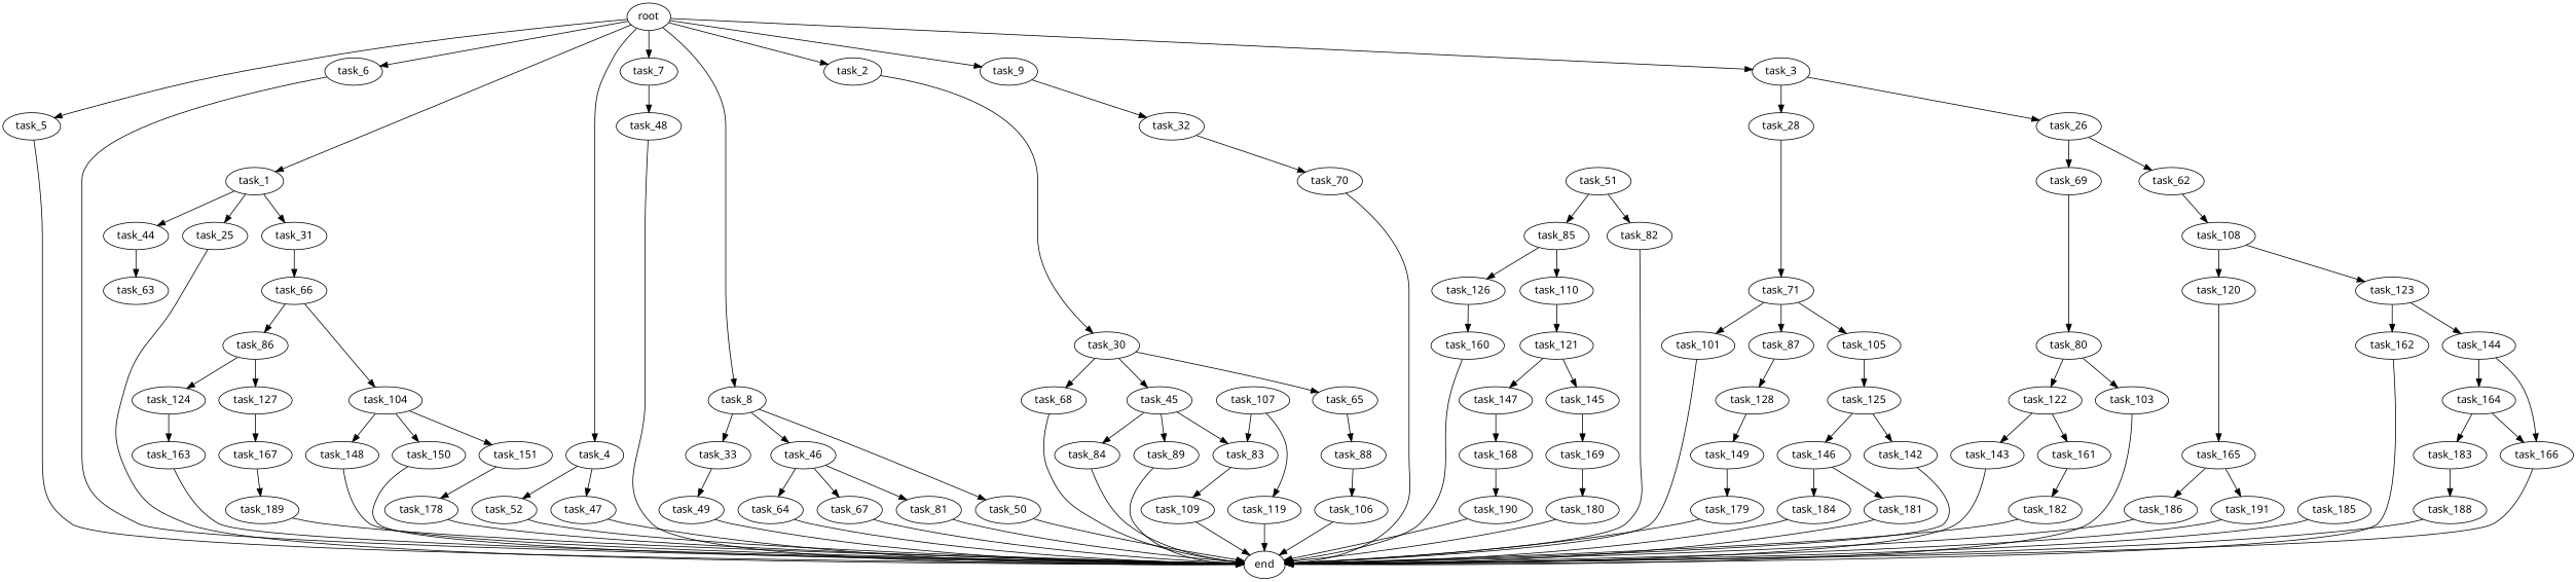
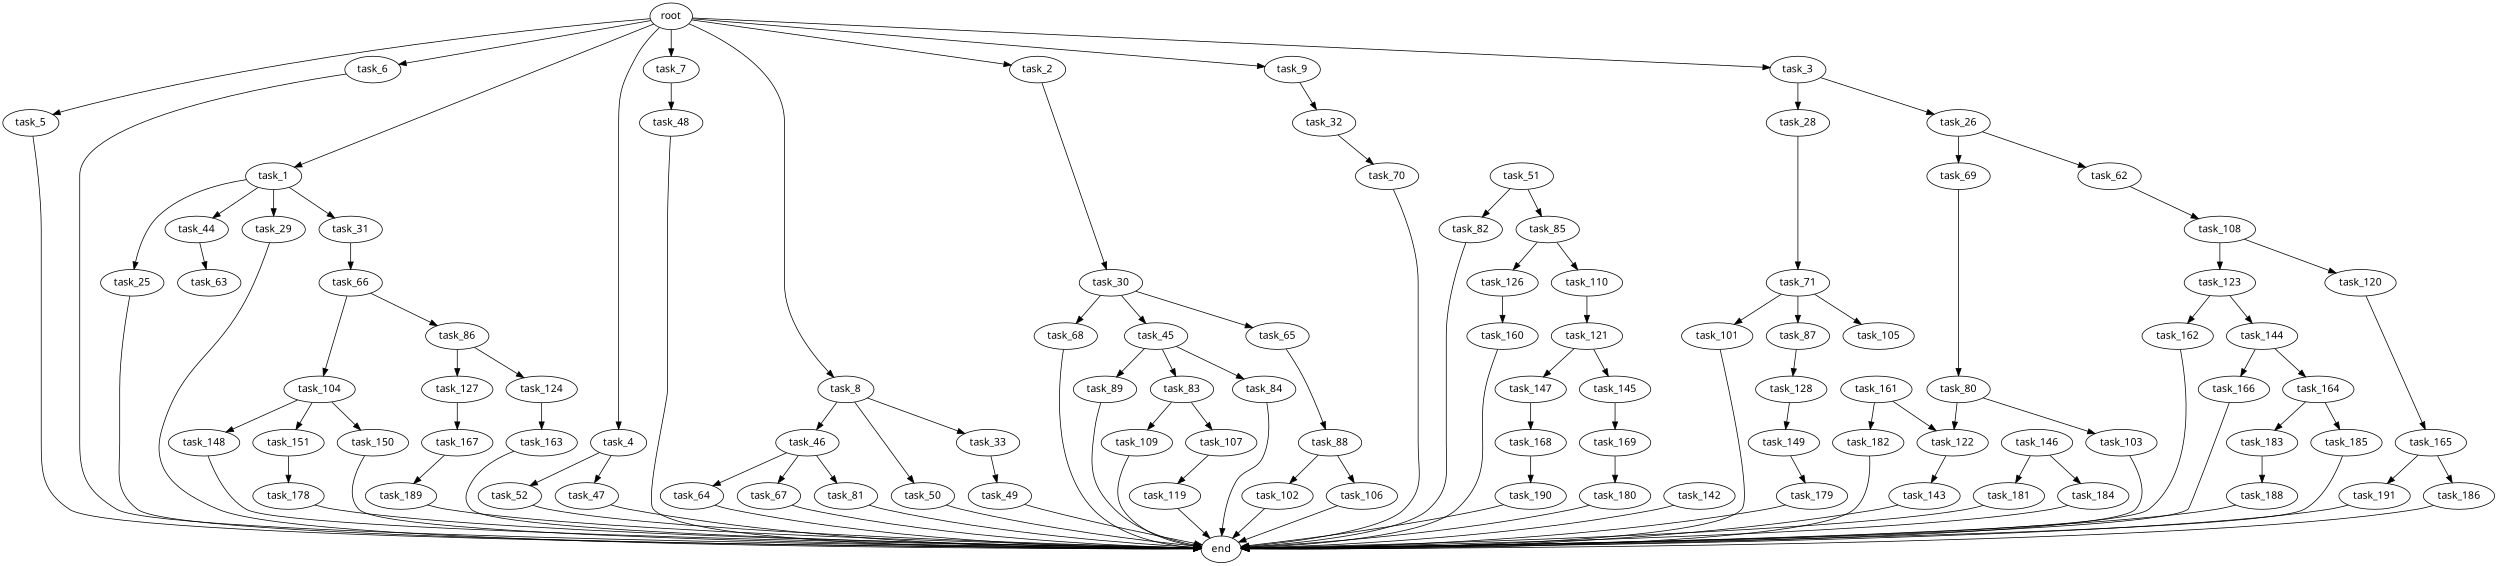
  digraph {
    fontname="Noto Sans"
    node [fontname="Noto Sans"]
    edge [fontname="Noto Sans"]
    root
    task_1
    task_2
    task_3
    task_4
    task_5
    task_6
    task_7
    task_8
    task_9
    task_25
+   task_29
    task_31
    task_44
    task_30
    task_26
    task_28
    task_47
    task_52
    end
    task_48
    task_33
    task_46
    task_50
    task_32
    task_66
    task_63
    task_45
    task_65
    task_68
    task_62
    task_69
    task_71
    task_49
    task_64
    task_67
    task_81
    task_70
    task_108
    task_80
    task_51
    task_82
    task_85
    task_87
    task_101
    task_105
    task_83
    task_84
    task_89
    task_88
    task_86
    task_104
    task_107
    task_109
    task_110
    task_126
    task_120
    task_123
+   task_102
    task_106
    task_124
    task_127
    task_148
    task_150
    task_151
    task_103
    task_122
    task_128
-   task_125
    task_143
    task_161
    task_119
    task_121
    task_160
    task_163
    task_167
    task_149
    task_178
    task_142
    task_146
    task_165
    task_144
    task_162
    task_145
    task_147
    task_186
    task_191
    task_169
    task_168
    task_182
    task_164
    task_166
    task_181
    task_184
    task_189
    task_179
    task_183
    task_185
    task_180
    task_190
    task_188
    root -> task_1
    root -> task_2
    root -> task_3
    root -> task_4
    root -> task_5
    root -> task_6
    root -> task_7
    root -> task_8
    root -> task_9
    task_1 -> task_25
+   task_1 -> task_29
    task_1 -> task_31
    task_1 -> task_44
    task_2 -> task_30
    task_3 -> task_26
    task_3 -> task_28
    task_4 -> task_47
    task_4 -> task_52
    task_5 -> end
    task_6 -> end
    task_7 -> task_48
    task_8 -> task_33
    task_8 -> task_46
    task_8 -> task_50
    task_9 -> task_32
    task_25 -> end
+   task_29 -> end
    task_31 -> task_66
    task_44 -> task_63
    task_30 -> task_45
    task_30 -> task_65
    task_30 -> task_68
    task_26 -> task_62
    task_26 -> task_69
    task_28 -> task_71
    task_47 -> end
    task_52 -> end
    task_48 -> end
    task_33 -> task_49
    task_46 -> task_64
    task_46 -> task_67
    task_46 -> task_81
    task_50 -> end
    task_32 -> task_70
    task_66 -> task_86
    task_66 -> task_104
    task_45 -> task_83
    task_45 -> task_84
    task_45 -> task_89
    task_65 -> task_88
    task_68 -> end
    task_62 -> task_108
    task_69 -> task_80
    task_71 -> task_87
    task_71 -> task_101
    task_71 -> task_105
    task_49 -> end
    task_64 -> end
    task_67 -> end
    task_81 -> end
    task_70 -> end
    task_108 -> task_120
    task_108 -> task_123
    task_80 -> task_103
    task_80 -> task_122
    task_51 -> task_82
    task_51 -> task_85
    task_82 -> end
    task_85 -> task_110
    task_85 -> task_126
    task_87 -> task_128
    task_101 -> end
-   task_105 -> task_125
-   task_107 -> task_83
+   task_83 -> task_107
    task_83 -> task_109
    task_84 -> end
    task_89 -> end
+   task_88 -> task_102
    task_88 -> task_106
    task_86 -> task_124
    task_86 -> task_127
    task_104 -> task_148
    task_104 -> task_150
    task_104 -> task_151
    task_107 -> task_119
    task_109 -> end
    task_110 -> task_121
    task_126 -> task_160
    task_120 -> task_165
    task_123 -> task_144
    task_123 -> task_162
+   task_102 -> end
    task_106 -> end
    task_124 -> task_163
    task_127 -> task_167
    task_148 -> end
    task_150 -> end
    task_151 -> task_178
    task_103 -> end
    task_122 -> task_143
-   task_122 -> task_161
+   task_161 -> task_122
    task_128 -> task_149
-   task_125 -> task_142
-   task_125 -> task_146
    task_143 -> end
    task_161 -> task_182
    task_119 -> end
    task_121 -> task_145
    task_121 -> task_147
    task_160 -> end
    task_163 -> end
    task_167 -> task_189
    task_149 -> task_179
    task_178 -> end
    task_142 -> end
    task_146 -> task_181
    task_146 -> task_184
    task_165 -> task_186
    task_165 -> task_191
    task_144 -> task_164
    task_144 -> task_166
    task_162 -> end
    task_145 -> task_169
    task_147 -> task_168
    task_186 -> end
    task_191 -> end
    task_169 -> task_180
    task_168 -> task_190
    task_182 -> end
    task_164 -> task_183
-   task_164 -> task_166
+   task_164 -> task_185
    task_166 -> end
    task_181 -> end
    task_184 -> end
    task_189 -> end
    task_179 -> end
    task_183 -> task_188
    task_185 -> end
    task_180 -> end
    task_190 -> end
    task_188 -> end
  }
